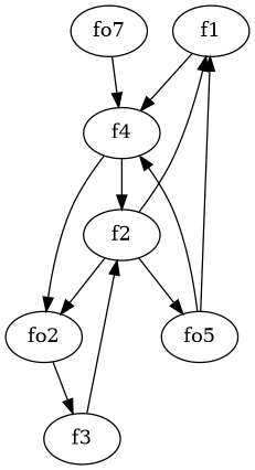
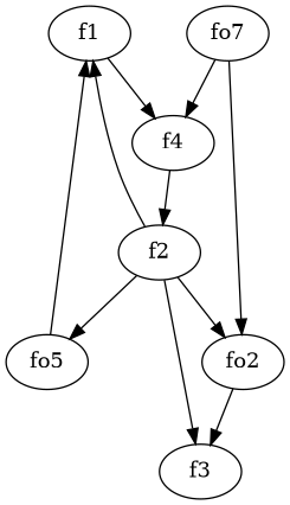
  strict digraph {
    edge [weight=2]
    f1
    f4
    f2
    fo2
    n5 [label=fo5]
    f3
    n7 [label=fo7]
    f1 -> f4
    f4 -> f2
-   f4 -> fo2
+   n7 -> fo2
    f2 -> f1
    f2 -> fo2
    f2 -> n5
    fo2 -> f3
    n5 -> f1
-   n5 -> f4
-   f3 -> f2
+   f2 -> f3
    n7 -> f4
  }
